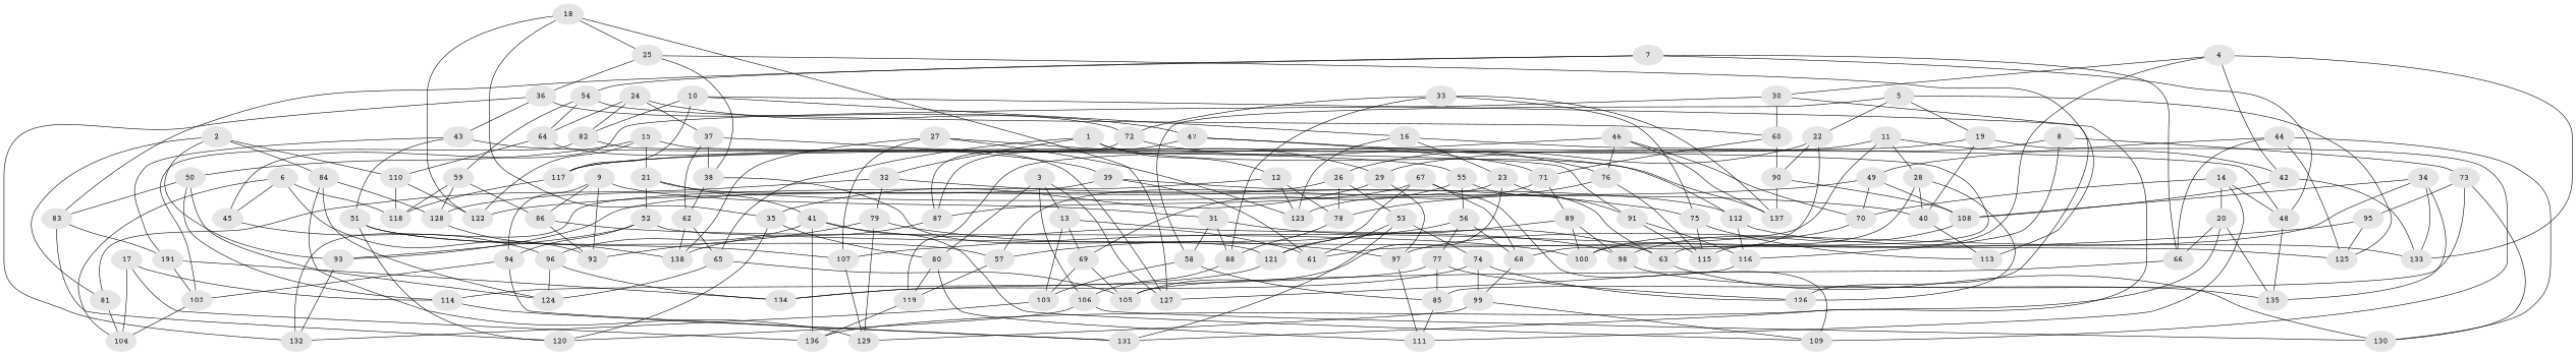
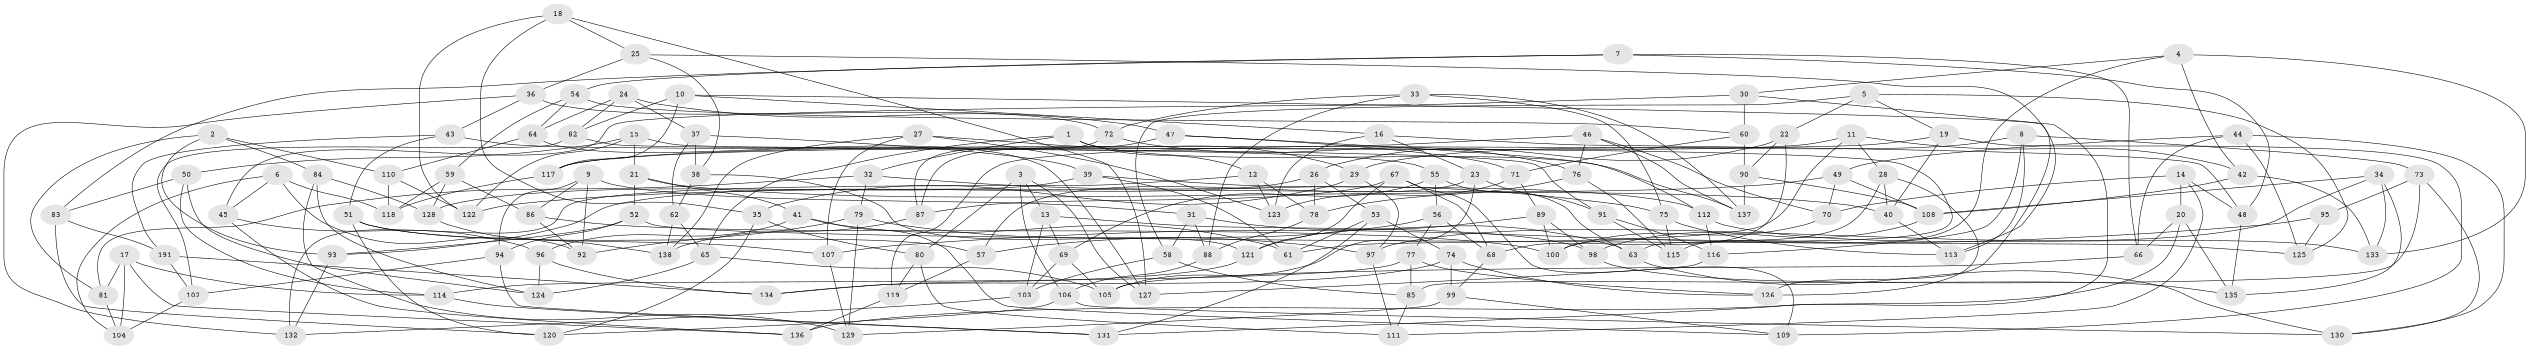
  graph {
    fontname="Courier Prime"
    node [color=gray90 fontname="Courier Prime" style=filled]
    edge [fontname="Courier Prime"]
    1
    12
    32
    65
    137
    78
    123
    132
    81
    75
    79
    105
    124
    2
    84
    93
    110
    104
    128
    129
    118
    122
    3
    13
    80
    106
    127
    69
    98
    103
    111
    119
    120
    130
    4
    30
    42
    115
    133
    45
    60
    131
    108
    5
    19
    22
    58
    125
    117
    40
    109
    26
    68
    90
    85
    6
    92
    136
    96
    7
    48
    54
    66
    83
    135
    64
    59
    n68 [label=191]
    8
    29
    73
    113
    116
    35
    97
    95
    9
    31
    86
    94
    63
    88
    100
    102
    10
    16
    82
    126
    23
    91
    11
    28
    61
    14
    20
    70
    15
    21
    50
    41
    52
    114
    57
    17
    18
    25
    36
    38
    53
    99
    24
    37
    47
    39
    62
    112
    71
    87
    72
    43
    121
    74
    27
    107
    138
    33
    76
    34
    51
    55
    134
    56
    44
    49
    46
    89
    77
    67
    1 -- 12
    1 -- 32
    1 -- 65
    1 -- 137
    12 -- 78
    12 -- 123
    12 -- 132
    32 -- 81
    32 -- 75
    32 -- 79
    65 -- 105
    65 -- 124
    78 -- 88
    81 -- 104
    75 -- 115
    75 -- 113
    79 -- 129
    79 -- 92
    79 -- 97
    2 -- 81
    2 -- 84
    2 -- 93
    2 -- 110
    84 -- 124
    84 -- 128
    84 -- 129
    93 -- 132
    110 -- 118
    110 -- 122
    128 -- 138
    3 -- 13
    3 -- 80
    3 -- 106
    3 -- 127
    13 -- 69
    13 -- 98
    13 -- 103
    80 -- 111
    80 -- 119
    106 -- 120
    106 -- 130
    69 -- 105
    69 -- 103
    98 -- 135
    103 -- 132
    119 -- 136
    4 -- 30
    4 -- 42
    4 -- 115
    4 -- 133
    30 -- 45
    30 -- 60
    30 -- 131
    42 -- 133
    42 -- 108
-   41 -- 136
+   45 -- 136
    45 -- 96
    60 -- 90
    60 -- 71
    108 -- 98
    5 -- 19
    5 -- 22
    5 -- 58
    5 -- 125
    19 -- 117
    19 -- 40
    19 -- 109
    22 -- 26
    22 -- 68
    22 -- 90
    58 -- 103
    58 -- 85
    117 -- 118
    40 -- 113
    26 -- 78
    26 -- 93
    26 -- 53
    68 -- 99
    90 -- 137
    90 -- 108
    85 -- 111
    6 -- 104
    6 -- 118
    6 -- 45
    6 -- 92
    96 -- 124
    96 -- 134
    7 -- 48
    7 -- 54
    7 -- 66
    7 -- 83
    48 -- 135
    54 -- 60
    54 -- 64
    54 -- 59
    66 -- 105
    83 -- 120
    83 -- n68
    64 -- 110
    64 -- 127
    59 -- 128
    59 -- 118
    59 -- 86
    n68 -- 102
    n68 -- 134
    8 -- 29
    8 -- 73
+   8 -- 113
    8 -- 116
    29 -- 35
    29 -- 97
    73 -- 130
    73 -- 85
    73 -- 95
    116 -- 127
    35 -- 80
    35 -- 120
    97 -- 111
    95 -- 125
    95 -- 107
    9 -- 92
    9 -- 31
    9 -- 86
    9 -- 94
    31 -- 58
    31 -- 63
    31 -- 88
    86 -- 92
    86 -- 100
    94 -- 131
    94 -- 102
    63 -- 130
    88 -- 106
    102 -- 104
    10 -- 117
    10 -- 16
    10 -- 82
    10 -- 126
    16 -- 123
    16 -- 48
    16 -- 23
    82 -- 102
    82 -- 91
    23 -- 105
    23 -- 91
    23 -- 57
    91 -- 115
    91 -- 116
    11 -- 42
    11 -- 117
    11 -- 28
    11 -- 61
    28 -- 40
    28 -- 100
    28 -- 126
    14 -- 111
    14 -- 48
    14 -- 20
    14 -- 70
    20 -- 136
    20 -- 66
    20 -- 135
    70 -- 100
    15 -- 122
    15 -- 63
    15 -- 21
    15 -- 50
    21 -- 40
    21 -- 41
    21 -- 52
    50 -- 124
    50 -- 83
    50 -- 114
    41 -- 109
    41 -- 96
    41 -- 61
    52 -- 93
    52 -- 125
    52 -- 94
    114 -- 131
    57 -- 119
+   17 -- 81
    17 -- 104
    17 -- 136
    17 -- 114
    18 -- 122
    18 -- 127
    18 -- 35
    18 -- 25
    25 -- 113
    25 -- 36
    25 -- 38
    36 -- 132
    36 -- 72
    36 -- 43
    38 -- 62
    38 -- 121
    53 -- 131
    53 -- 61
    53 -- 74
    99 -- 129
    99 -- 109
    24 -- 64
    24 -- 82
    24 -- 37
    24 -- 47
    37 -- 38
    37 -- 39
    37 -- 62
    47 -- 112
    47 -- 71
    47 -- 87
    39 -- 128
    39 -- 61
    39 -- 112
    62 -- 65
    62 -- 138
    112 -- 133
    112 -- 116
    71 -- 123
    71 -- 89
    87 -- 138
    72 -- 87
    72 -- 76
    43 -- n68
    43 -- 51
    43 -- 55
    121 -- 134
    74 -- 126
    74 -- 99
    74 -- 134
    27 -- 123
    27 -- 29
    27 -- 107
    27 -- 138
    107 -- 129
    33 -- 137
    33 -- 75
    33 -- 88
    33 -- 72
    76 -- 78
    76 -- 115
    34 -- 133
    34 -- 108
    34 -- 135
    34 -- 97
    51 -- 120
    51 -- 57
    51 -- 107
    55 -- 69
    55 -- 63
    55 -- 56
    56 -- 68
    56 -- 57
    56 -- 77
    44 -- 130
    44 -- 125
    44 -- 66
    44 -- 49
    49 -- 122
    49 -- 108
    49 -- 70
    46 -- 137
    46 -- 119
    46 -- 70
    46 -- 76
    89 -- 98
    89 -- 100
    89 -- 121
    77 -- 85
    77 -- 126
    77 -- 114
    67 -- 109
    67 -- 68
    67 -- 87
    67 -- 121
  }
